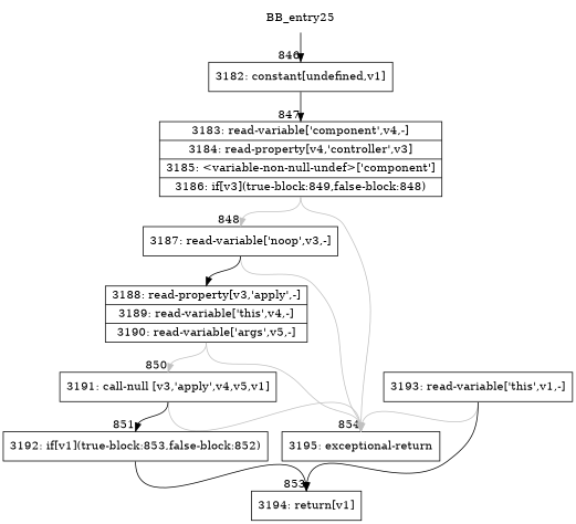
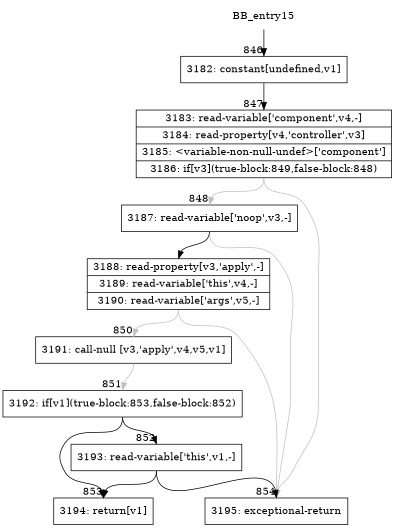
  digraph {
    fontname="DejaVu Serif"
    rankdir=TD
    node [fontname="DejaVu Serif" shape=record]
    edge [fontname="DejaVu Serif" headport=n tailport=s]
-   BB_entry25 [shape=none]
+   BB_entry25 [shape=none label=BB_entry15]
    n2 [label="{3182: constant[undefined,v1]}"]
    n3 [label="{3183: read-variable['component',v4,-]|3184: read-property[v4,'controller',v3]|3185: \<variable-non-null-undef\>['component']|3186: if[v3](true-block:849,false-block:848)}"]
    n4 [label="{3187: read-variable['noop',v3,-]}"]
    n5 [label="{3195: exceptional-return}"]
    n6 [label="{3188: read-property[v3,'apply',-]|3189: read-variable['this',v4,-]|3190: read-variable['args',v5,-]}"]
    n7 [label="{3191: call-null [v3,'apply',v4,v5,v1]}"]
    n8 [label="{3192: if[v1](true-block:853,false-block:852)}"]
    n9 [label="{3194: return[v1]}"]
    n10 [label="{3193: read-variable['this',v1,-]}"]
    BB_entry25 -> n2 [headlabel="    846"]
    n2 -> n3 [headlabel="      847"]
    n3 -> n4 [color=gray headlabel="      848"]
    n3 -> n5 [color=gray headlabel="      854"]
    n4 -> n5 [color=gray]
    n4 -> n6
    n6 -> n5 [color=gray]
    n6 -> n7 [color=gray headlabel="      850"]
-   n7 -> n5 [color=gray]
-   n7 -> n8 [headlabel="      851"]
+   n7 -> n8 [headlabel="      851" color=gray]
    n8 -> n9 [headlabel="      853"]
-   n10 -> n5 [color=gray]
+   n8 -> n10 [headlabel="      852"]
+   n10 -> n5 [color=black]
    n10 -> n9
  }
